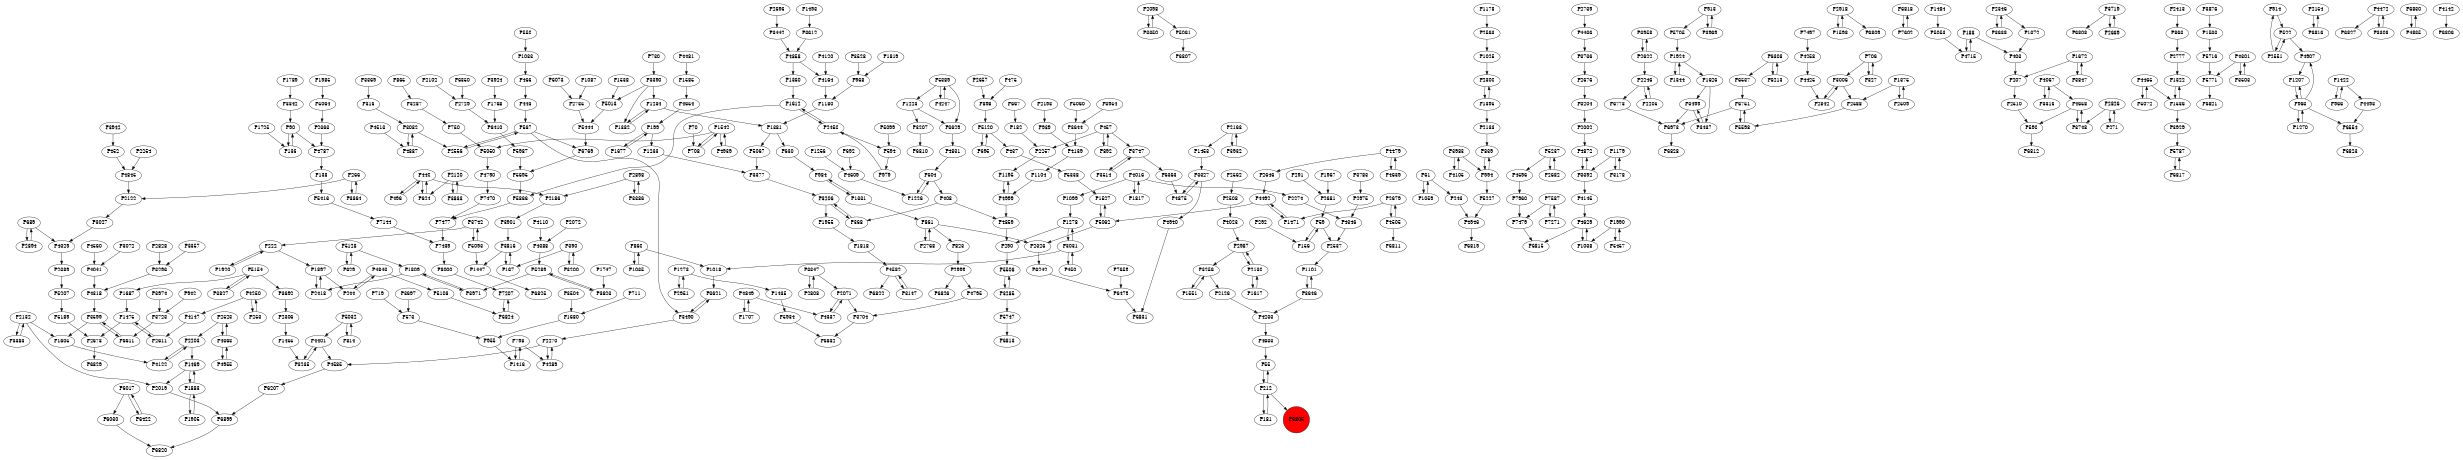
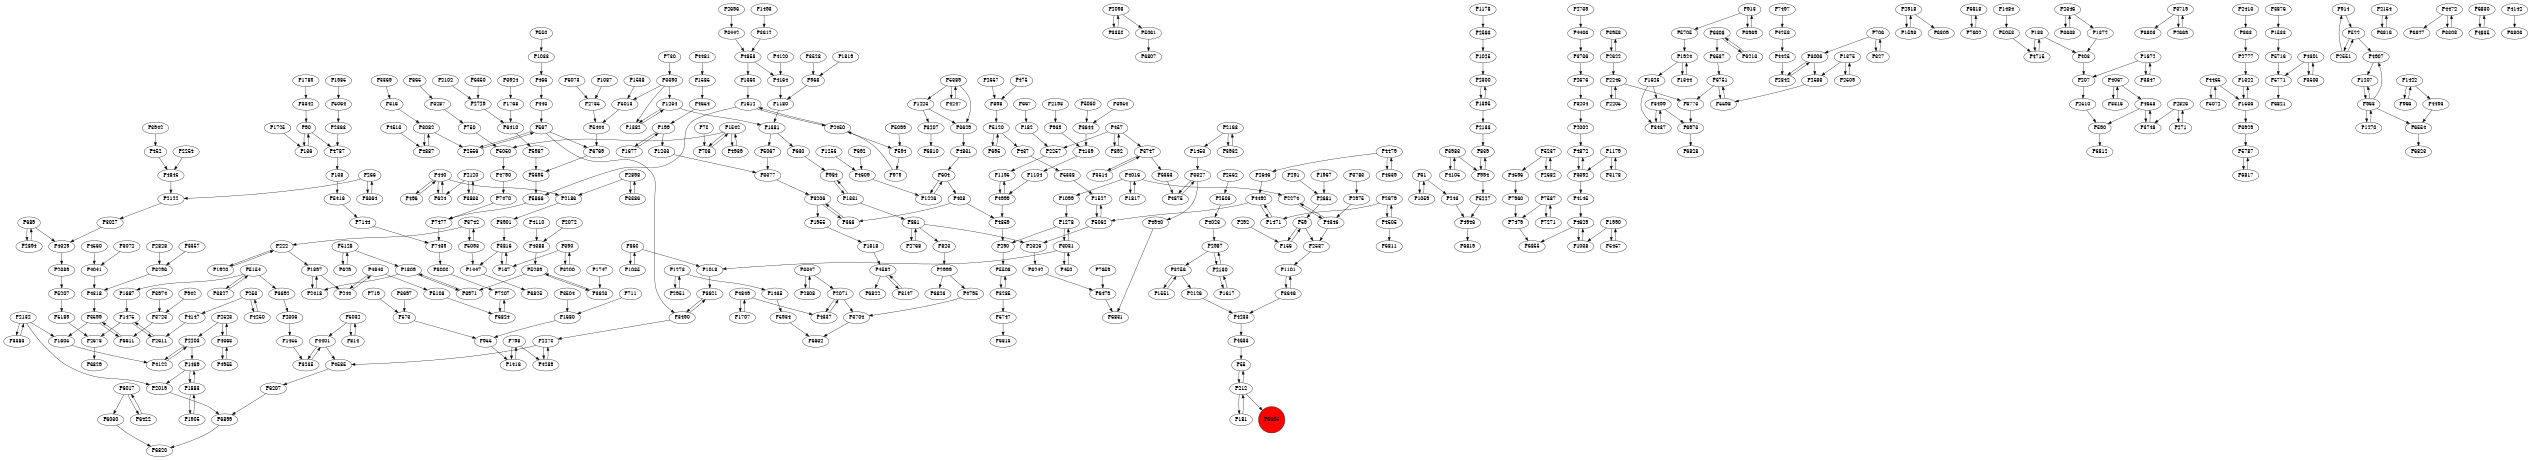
  digraph {
    P2657
    P898
    P5120
    P437
    P695
    P3031
    P1278
    P1018
    P450
    P290
    P3621
    P5508
    P7659
    P6479
    P6831
    P1542
    P5050
    P708
    P4939
    P4790
    P7470
    P5062
    P1527
    P2326
    P6242
    P667
    P182
    P2257
    P1195
    P1687
    P1475
    P2611
    P2673
    P6829
    P2696
    P3442
    P4858
    P4164
    P1360
    P2098
    P3350
    P5061
    P6807
    P2300
    P1395
    P2133
    P839
    P4787
    P138
    P5416
    P7144
    P3490
    P2681
    P59
    P2537
    P156
    P1101
    P3692
    P2306
    P1455
    P3235
    P4436
    P3736
    P2676
    P3204
    P4654
    P199
    P1677
    P1233
    P3377
    P6824
    P7207
    P3958
    P2622
    P2246
    P6773
    P2205
    P3783
    P2975
    P4346
    P2274
    P6769
    P5695
    P5866
    P7477
    P1344
    P1924
    P1626
    P3499
    P3437
    P181
    P212
    P55
    P6805 [fillcolor=red shape=circle style=filled]
    P5705
    P604
    P1226
    P408
    P4859
    P368
    P2918
    P1598
    P6809
    P1747
    P3623
    P5289
    P3971
    P7479
-   P6815
+   P6815 [label=P6855]
    P2523
    P2203
    P4363
    P1469
    P4122
    P4955
    P2019
    P1883
    P2002
    P4872
    P3392
    P4145
    P6818
    P7602
    P3082
    P4887
    P2556
    P567
    P4401
    P4585
    P6207
    P6899
    P4105
    P3983
    P994
    P5227
    P3816
    P167
    P1447
    P6825
    P3747
    P3514
    P6363
    P4875
    P1905
    P6820
    P5444
    P3974
    P3723
    P6611
    P3599
    P7439
    P4067
    P3316
    P4658
    P590
    P3748
    P1234
    P1381
    P1382
    P630
    P5067
    P984
    P4999
    P5128
    P1809
    P629
    P2418
    P1897
    P2130
    P2987
    P1617
    P3256
    P1551
    P2126
    P4560
    P4041
    P4318
    P3719
    P6808
    P2669
    P1033
    P466
    P443
    P5154
    P3827
    P1059
    P61
    P243
    P4946
    P2270
    P750
    P2254
    P4845
    P2122
    P3027
    P6537
    P6751
    P5598
    P6973
    P1322
    P1536
    P3929
    P5787
    P253
    P4250
    P4147
    P2729
    P6410
    P5987
    P3646
    P4233
    P4633
    P1179
    P3178
    P4629
    P3528
    P968
    P1180
    P798
    P4289
    P1416
    P2894
    P689
    P4329
    P2389
    P5237
    P4596
    P2682
    P7960
    P440
    P2186
    P496
    P624
    P3901
    P6828
    P3206
    P1955
    P4715
    P188
    P403
    P207
    P2510
    P6812
    P244
    P4843
    P136
    P90
    P457
    P892
    P5207
    P5716
    P5771
    P6821
    P865
    P3287
    P1038
    P3504
    P1680
    P955
    P5060
    P3644
    P4139
    P1104
    P706
    P3006
    P327
    P2588
    P2842
    P1605
    P2346
    P3638
    P1372
    P1493
    P3612
    P5338
    P5108
    P719
    P573
    P2828
    P3296
    P4120
    P1612
    P2450
    P594
    P979
    P2120
    P3833
    P6350
    P6017
    P6030
    P6422
    P914
    P522
    P2551
    P4907
    P1207
    P861
    P2768
    P823
    P2999
    P3697
    P3285
    P5747
    P6813
    P1273
    P1435
    P2951
    P5934
    P6832
    P1331
    P4301
    P3503
    P3327
    P4940
    P3942
    P452
    P963
    P6554
    P1270
    P6823
    P1099
    P863
    P2777
    P6819
    P1707
    P4849
    P4337
    P2071
    P1256
    P4609
    P3924
    P1768
    P390
    P3200
    P1789
    P3342
    P5189
    P2132
    P3383
    P4481
    P1585
    P2154
    P6816
    P2826
    P271
    P1725
    P3742
    P5093
    P222
    P1920
    P2739
    P7587
    P7271
    P5072
    P4465
    P6826
    P4795
    P3704
    P860
    P1035
    P4492
    P1471
    P1223
    P3629
    P3207
    P4831
    P6810
    P6817
    P8000
    P4016
    P1817
    P4388
    P1422
    P966
    P4493
    P1025
    P2898
    P3386
    P4110
    P5032
    P814
    P6073
    P2735
    P291
    P70
    P3390
    P5013
    P6308
    P6213
    P1087
    P4472
    P6827
    P3308
    P730
    P475
    P5389
    P4247
    P1178
    P2563
    P2072
    P1533
    P3876
    P1819
    P5064
    P2363
    P1985
    P939
    P4258
    P4425
    P550
    P3954
    P266
    P3364
    P2646
    P292
    P1818
    P4582
    P6822
    P3147
    P3969
    P913
    P4479
    P4639
    P1990
    P5457
    P7497
    P1672
    P3847
    P2193
    P2413
    P2679
    P4505
    P6811
    P5053
    P1453
    P6830
    P4835
    P3347
    P2808
    P2163
    P3932
    P1375
    P2509
    P942
    P1538
    P3072
    P692
    P4513
    P5099
    P4023
    P4142
    P6806
    P3369
    P316
    P1484
    P3357
    P1967
    P2102
    P711
    P2508
    P2562
    P2657 -> P898
    P898 -> P5120
    P5120 -> P437
    P5120 -> P695
    P437 -> P5338
    P695 -> P5120
    P3031 -> P1278
    P3031 -> P1018
    P3031 -> P450
    P1278 -> P3031
    P1278 -> P290
    P1018 -> P3621
    P450 -> P3031
    P290 -> P5508
    P3621 -> P3490
    P5508 -> P3285
    P7659 -> P6479
    P6479 -> P6831
    P1542 -> P5050
    P1542 -> P708
    P1542 -> P4939
    P5050 -> P4790
    P708 -> P1542
    P4939 -> P1542
    P4790 -> P7470
    P7470 -> P7477
    P5062 -> P1527
    P5062 -> P2326
    P1527 -> P5062
    P2326 -> P6242
    P6242 -> P6479
    P667 -> P182
    P182 -> P2257
    P2257 -> P1195
    P1195 -> P4999
    P1687 -> P1475
    P1475 -> P2611
    P1475 -> P2673
    P2611 -> P1475
    P2673 -> P6829
    P2696 -> P3442
    P3442 -> P4858
    P4858 -> P4164
    P4858 -> P1360
    P4164 -> P1180
    P1360 -> P1612
    P2098 -> P3350
    P2098 -> P5061
    P3350 -> P2098
    P5061 -> P6807
    P2300 -> P1395
    P1395 -> P2300
    P1395 -> P2133
    P2133 -> P839
    P839 -> P994
    P4787 -> P138
    P138 -> P5416
    P5416 -> P7144
    P7144 -> P7439
    P3490 -> P3621
    P3490 -> P2270
    P2681 -> P59
    P59 -> P2537
    P59 -> P156
    P2537 -> P1101
    P156 -> P59
    P1101 -> P3646
    P3692 -> P2306
    P2306 -> P1455
    P1455 -> P3235
    P3235 -> P4401
    P4436 -> P3736
    P3736 -> P2676
    P2676 -> P3204
    P3204 -> P2002
    P4654 -> P199
    P199 -> P1677
    P199 -> P1233
    P1677 -> P199
    P1233 -> P3377
    P3377 -> P3206
    P6824 -> P7207
    P7207 -> P6824
    P3958 -> P2622
    P2622 -> P3958
    P2622 -> P2246
    P2246 -> P6773
    P2246 -> P2205
    P6773 -> P6973
    P2205 -> P2246
    P3783 -> P2975
    P2975 -> P4346
    P4346 -> P2537
+   P4346 -> P2274
    P2274 -> P4346
    P6769 -> P5695
    P5695 -> P5866
    P5866 -> P7477
    P7477 -> P7439
    P1344 -> P1924
    P1924 -> P1344
    P1924 -> P1626
    P1626 -> P3499
    P1626 -> P3437
    P3499 -> P3437
    P3499 -> P6973
    P3437 -> P3499
    P181 -> P212
    P212 -> P181
    P212 -> P55
    P212 -> P6805
    P55 -> P212
    P5705 -> P1924
    P604 -> P1226
    P604 -> P408
    P1226 -> P604
    P408 -> P4859
    P408 -> P368
    P4859 -> P290
    P368 -> P3206
    P2918 -> P1598
    P2918 -> P6809
    P1598 -> P2918
    P1747 -> P3623
    P3623 -> P5289
    P5289 -> P3623
    P5289 -> P3971
    P3971 -> P1809
    P7479 -> P6815
    P2523 -> P2203
    P2523 -> P4363
    P2203 -> P1469
    P2203 -> P4122
    P4363 -> P2523
    P4363 -> P4955
    P1469 -> P2019
    P1469 -> P1883
    P4122 -> P2203
    P4955 -> P4363
    P2019 -> P6899
    P1883 -> P1469
    P1883 -> P1905
    P2002 -> P4872
    P4872 -> P3392
    P3392 -> P4872
    P3392 -> P4145
    P4145 -> P4629
    P6818 -> P7602
    P7602 -> P6818
    P3082 -> P4887
    P3082 -> P2556
    P4887 -> P3082
    P2556 -> P567
    P567 -> P3490
    P567 -> P6769
    P567 -> P2556
    P4401 -> P3235
    P4401 -> P4585
    P4585 -> P6207
    P6207 -> P6899
    P6899 -> P6820
    P4105 -> P3983
    P3983 -> P4105
    P3983 -> P994
    P994 -> P839
    P994 -> P5227
    P5227 -> P4946
    P3816 -> P167
    P3816 -> P1447
    P167 -> P3816
    P1447 -> P6825
    P3747 -> P3514
    P3747 -> P6363
    P3514 -> P3747
    P6363 -> P4875
    P4875 -> P3327
    P1905 -> P1883
    P5444 -> P6769
    P3974 -> P3723
    P3723 -> P6611
    P6611 -> P3599
    P3599 -> P6611
    P3599 -> P1605
    P7439 -> P8000
    P4067 -> P3316
    P4067 -> P4658
    P3316 -> P4067
    P4658 -> P590
    P4658 -> P3748
    P590 -> P6812
    P3748 -> P4658
    P1234 -> P1381
    P1234 -> P1382
    P1381 -> P630
    P1381 -> P5067
    P1382 -> P1234
    P630 -> P984
    P5067 -> P3377
    P984 -> P1331
    P4999 -> P1195
    P4999 -> P4859
    P5128 -> P1809
    P5128 -> P629
    P1809 -> P3971
    P1809 -> P2418
    P629 -> P5128
    P2418 -> P1897
    P1897 -> P2418
    P1897 -> P244
    P2130 -> P2987
    P2130 -> P1617
    P2987 -> P2130
    P2987 -> P3256
    P1617 -> P2130
    P3256 -> P1551
    P3256 -> P2126
    P1551 -> P3256
    P2126 -> P4233
    P4560 -> P4041
    P4041 -> P4318
    P4318 -> P3599
    P3719 -> P6808
    P3719 -> P2669
    P2669 -> P3719
    P1033 -> P466
    P466 -> P443
    P443 -> P567
    P5154 -> P1687
    P5154 -> P3692
    P5154 -> P3827
    P3827 -> P5154
    P1059 -> P61
    P61 -> P1059
    P61 -> P243
    P243 -> P4946
    P4946 -> P6819
    P2270 -> P4585
    P2270 -> P4289
    P750 -> P5050
    P2254 -> P4845
    P4845 -> P2122
    P2122 -> P3027
    P3027 -> P4329
    P6537 -> P6751
-   P6751 -> P6973
+   P6751 -> P6773
    P6751 -> P5598
    P5598 -> P6751
    P6973 -> P6828
    P1322 -> P1536
    P1536 -> P1322
    P1536 -> P3929
    P3929 -> P5787
    P5787 -> P6817
    P253 -> P4250
    P4250 -> P253
-   P4250 -> P4147
+   P253 -> P4147
    P4147 -> P2611
    P2729 -> P6410
    P6410 -> P5987
    P5987 -> P5695
    P3646 -> P1101
    P3646 -> P4233
    P4233 -> P4633
    P4633 -> P55
    P1179 -> P3392
    P1179 -> P3178
    P3178 -> P1179
    P4629 -> P6815
    P4629 -> P1038
    P3528 -> P968
    P968 -> P1180
    P1180 -> P1381
    P798 -> P4289
    P798 -> P1416
    P4289 -> P2270
    P1416 -> P798
    P2894 -> P689
    P689 -> P2894
    P689 -> P4329
    P4329 -> P2389
    P2389 -> P5207
    P5237 -> P4596
    P5237 -> P2682
    P4596 -> P7960
    P2682 -> P5237
    P7960 -> P7479
    P440 -> P2186
    P440 -> P496
    P440 -> P624
    P2186 -> P3901
    P496 -> P440
    P624 -> P440
    P3901 -> P3816
    P3206 -> P368
    P3206 -> P1955
    P1955 -> P1818
    P4715 -> P188
    P188 -> P4715
    P188 -> P403
    P403 -> P207
    P207 -> P2510
    P2510 -> P590
    P244 -> P4843
    P4843 -> P244
    P4843 -> P5108
    P136 -> P90
    P90 -> P4787
    P90 -> P136
    P457 -> P2257
    P457 -> P3747
    P457 -> P892
    P892 -> P457
    P5207 -> P5189
    P5716 -> P5771
    P5771 -> P6821
    P865 -> P3287
    P3287 -> P750
    P1038 -> P4629
    P3504 -> P1680
    P1680 -> P955
    P955 -> P1416
    P5060 -> P3644
    P3644 -> P4139
    P4139 -> P1104
    P1104 -> P4999
    P706 -> P3006
    P706 -> P327
    P3006 -> P2588
    P3006 -> P2842
    P327 -> P706
    P2588 -> P5598
    P2842 -> P3006
    P1605 -> P4122
    P2346 -> P3638
    P2346 -> P1372
    P3638 -> P2346
    P1372 -> P403
    P1493 -> P3612
    P3612 -> P4858
    P5338 -> P1527
    P5108 -> P6824
    P719 -> P573
    P573 -> P955
    P2828 -> P3296
    P3296 -> P4318
    P4120 -> P4164
    P1612 -> P5866
    P1612 -> P2450
    P2450 -> P1612
    P2450 -> P594
    P594 -> P979
    P979 -> P2450
    P2120 -> P624
    P2120 -> P3833
    P3833 -> P2120
    P6350 -> P2729
    P6017 -> P6030
    P6017 -> P6422
    P6030 -> P6820
    P6422 -> P6017
    P914 -> P522
    P522 -> P2551
    P522 -> P4907
    P2551 -> P914
    P2551 -> P522
    P4907 -> P1207
    P1207 -> P963
    P861 -> P2326
    P861 -> P2768
    P861 -> P823
    P2768 -> P861
    P823 -> P2999
    P2999 -> P6826
    P2999 -> P4795
    P3697 -> P573
    P3285 -> P5508
    P3285 -> P5747
    P5747 -> P6813
    P1273 -> P1435
    P1273 -> P2951
    P1435 -> P5934
    P2951 -> P1273
    P5934 -> P6832
    P1331 -> P984
    P1331 -> P861
    P4301 -> P5771
    P4301 -> P3503
    P3503 -> P4301
    P3327 -> P4875
    P3327 -> P4940
    P4940 -> P6831
    P3942 -> P452
    P452 -> P4845
    P963 -> P4907
    P963 -> P1207
    P963 -> P6554
    P963 -> P1270
    P6554 -> P6823
    P1270 -> P963
    P1099 -> P1278
    P863 -> P2777
    P2777 -> P1322
    P1707 -> P4849
    P4849 -> P1707
    P4849 -> P4337
    P4337 -> P2071
    P2071 -> P4337
    P2071 -> P3704
    P1256 -> P4609
    P4609 -> P1226
    P3924 -> P1768
    P1768 -> P6410
    P390 -> P167
    P390 -> P3200
    P3200 -> P390
    P1789 -> P3342
    P3342 -> P90
    P5189 -> P2673
    P2132 -> P2019
    P2132 -> P1605
    P2132 -> P3383
    P3383 -> P2132
    P4481 -> P1585
    P1585 -> P4654
    P2154 -> P6816
    P6816 -> P2154
    P2826 -> P3748
    P2826 -> P271
    P271 -> P2826
    P1725 -> P136
    P3742 -> P5093
    P3742 -> P222
    P5093 -> P1447
    P5093 -> P3742
    P222 -> P1897
    P222 -> P1920
    P1920 -> P222
    P2739 -> P4436
    P7587 -> P7479
    P7587 -> P7271
    P7271 -> P7587
    P5072 -> P4465
    P4465 -> P1536
    P4465 -> P5072
    P4795 -> P3704
    P3704 -> P6832
    P860 -> P1018
    P860 -> P1035
    P1035 -> P860
    P4492 -> P5062
    P4492 -> P1471
    P1471 -> P4492
    P1223 -> P3629
    P1223 -> P3207
    P3629 -> P4831
    P3207 -> P6810
    P4831 -> P604
    P6817 -> P5787
    P8000 -> P7207
    P4016 -> P2274
    P4016 -> P1099
    P4016 -> P1817
    P1817 -> P4016
    P4388 -> P5289
    P1422 -> P966
    P1422 -> P4493
    P966 -> P1422
    P4493 -> P6554
    P1025 -> P2300
    P2898 -> P2186
    P2898 -> P3386
    P3386 -> P2898
    P4110 -> P4388
    P5032 -> P4401
    P5032 -> P814
    P814 -> P5032
    P6073 -> P2735
    P2735 -> P5444
    P291 -> P2681
    P70 -> P708
    P3390 -> P1234
    P3390 -> P1382
    P3390 -> P5013
    P5013 -> P5444
    P6308 -> P6537
    P6308 -> P6213
    P6213 -> P6308
    P1087 -> P2735
    P4472 -> P6827
    P4472 -> P3308
    P3308 -> P4472
    P730 -> P3390
    P475 -> P898
    P5389 -> P1223
    P5389 -> P3629
    P5389 -> P4247
    P4247 -> P5389
    P1178 -> P2563
    P2563 -> P1025
    P2072 -> P4388
    P1533 -> P5716
    P3876 -> P1533
    P1819 -> P968
    P5064 -> P2363
    P2363 -> P4787
    P1985 -> P5064
    P939 -> P4139
    P4258 -> P4425
    P4425 -> P2842
    P550 -> P1033
    P3954 -> P3644
    P266 -> P2122
    P266 -> P3364
    P3364 -> P266
    P2646 -> P4492
    P292 -> P156
    P1818 -> P4582
    P4582 -> P6822
    P4582 -> P3147
    P3147 -> P4582
    P3969 -> P913
    P913 -> P5705
    P913 -> P3969
    P4479 -> P2646
    P4479 -> P4639
    P4639 -> P4479
    P1990 -> P1038
    P1990 -> P5457
    P5457 -> P1990
    P7497 -> P4258
    P1672 -> P207
    P1672 -> P3847
    P3847 -> P1672
    P2193 -> P939
    P2413 -> P863
    P2679 -> P1471
    P2679 -> P4505
    P4505 -> P2679
    P4505 -> P6811
    P5053 -> P4715
    P1453 -> P3327
    P6830 -> P4835
    P4835 -> P6830
    P3347 -> P2071
    P3347 -> P2808
    P2808 -> P3347
    P2163 -> P1453
    P2163 -> P3932
    P3932 -> P2163
    P1375 -> P2588
    P1375 -> P2509
    P2509 -> P1375
    P942 -> P3723
    P1538 -> P5013
    P3072 -> P4041
    P692 -> P4609
    P4513 -> P4887
    P5099 -> P594
    P4023 -> P2987
    P4142 -> P6806
    P3369 -> P316
    P316 -> P3082
    P1484 -> P5053
    P3357 -> P3296
    P1967 -> P2681
    P2102 -> P2729
    P711 -> P1680
    P2508 -> P4023
    P2562 -> P2508
  }
